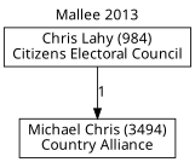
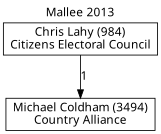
  digraph {
    label="Mallee 2013"
    labelloc=t
    mclimit=10
    fontname="Noto Sans"
    node [shape=box fontname="Noto Sans"]
-   n1 [label="Michael Chris (3494)\nCountry Alliance"]
+   n1 [label="Michael Coldham (3494)\nCountry Alliance"]
    n2 [label="Chris Lahy (984)\nCitizens Electoral Council"]
    n2 -> n1 [label=1 fontname="Noto Sans"]
  }
